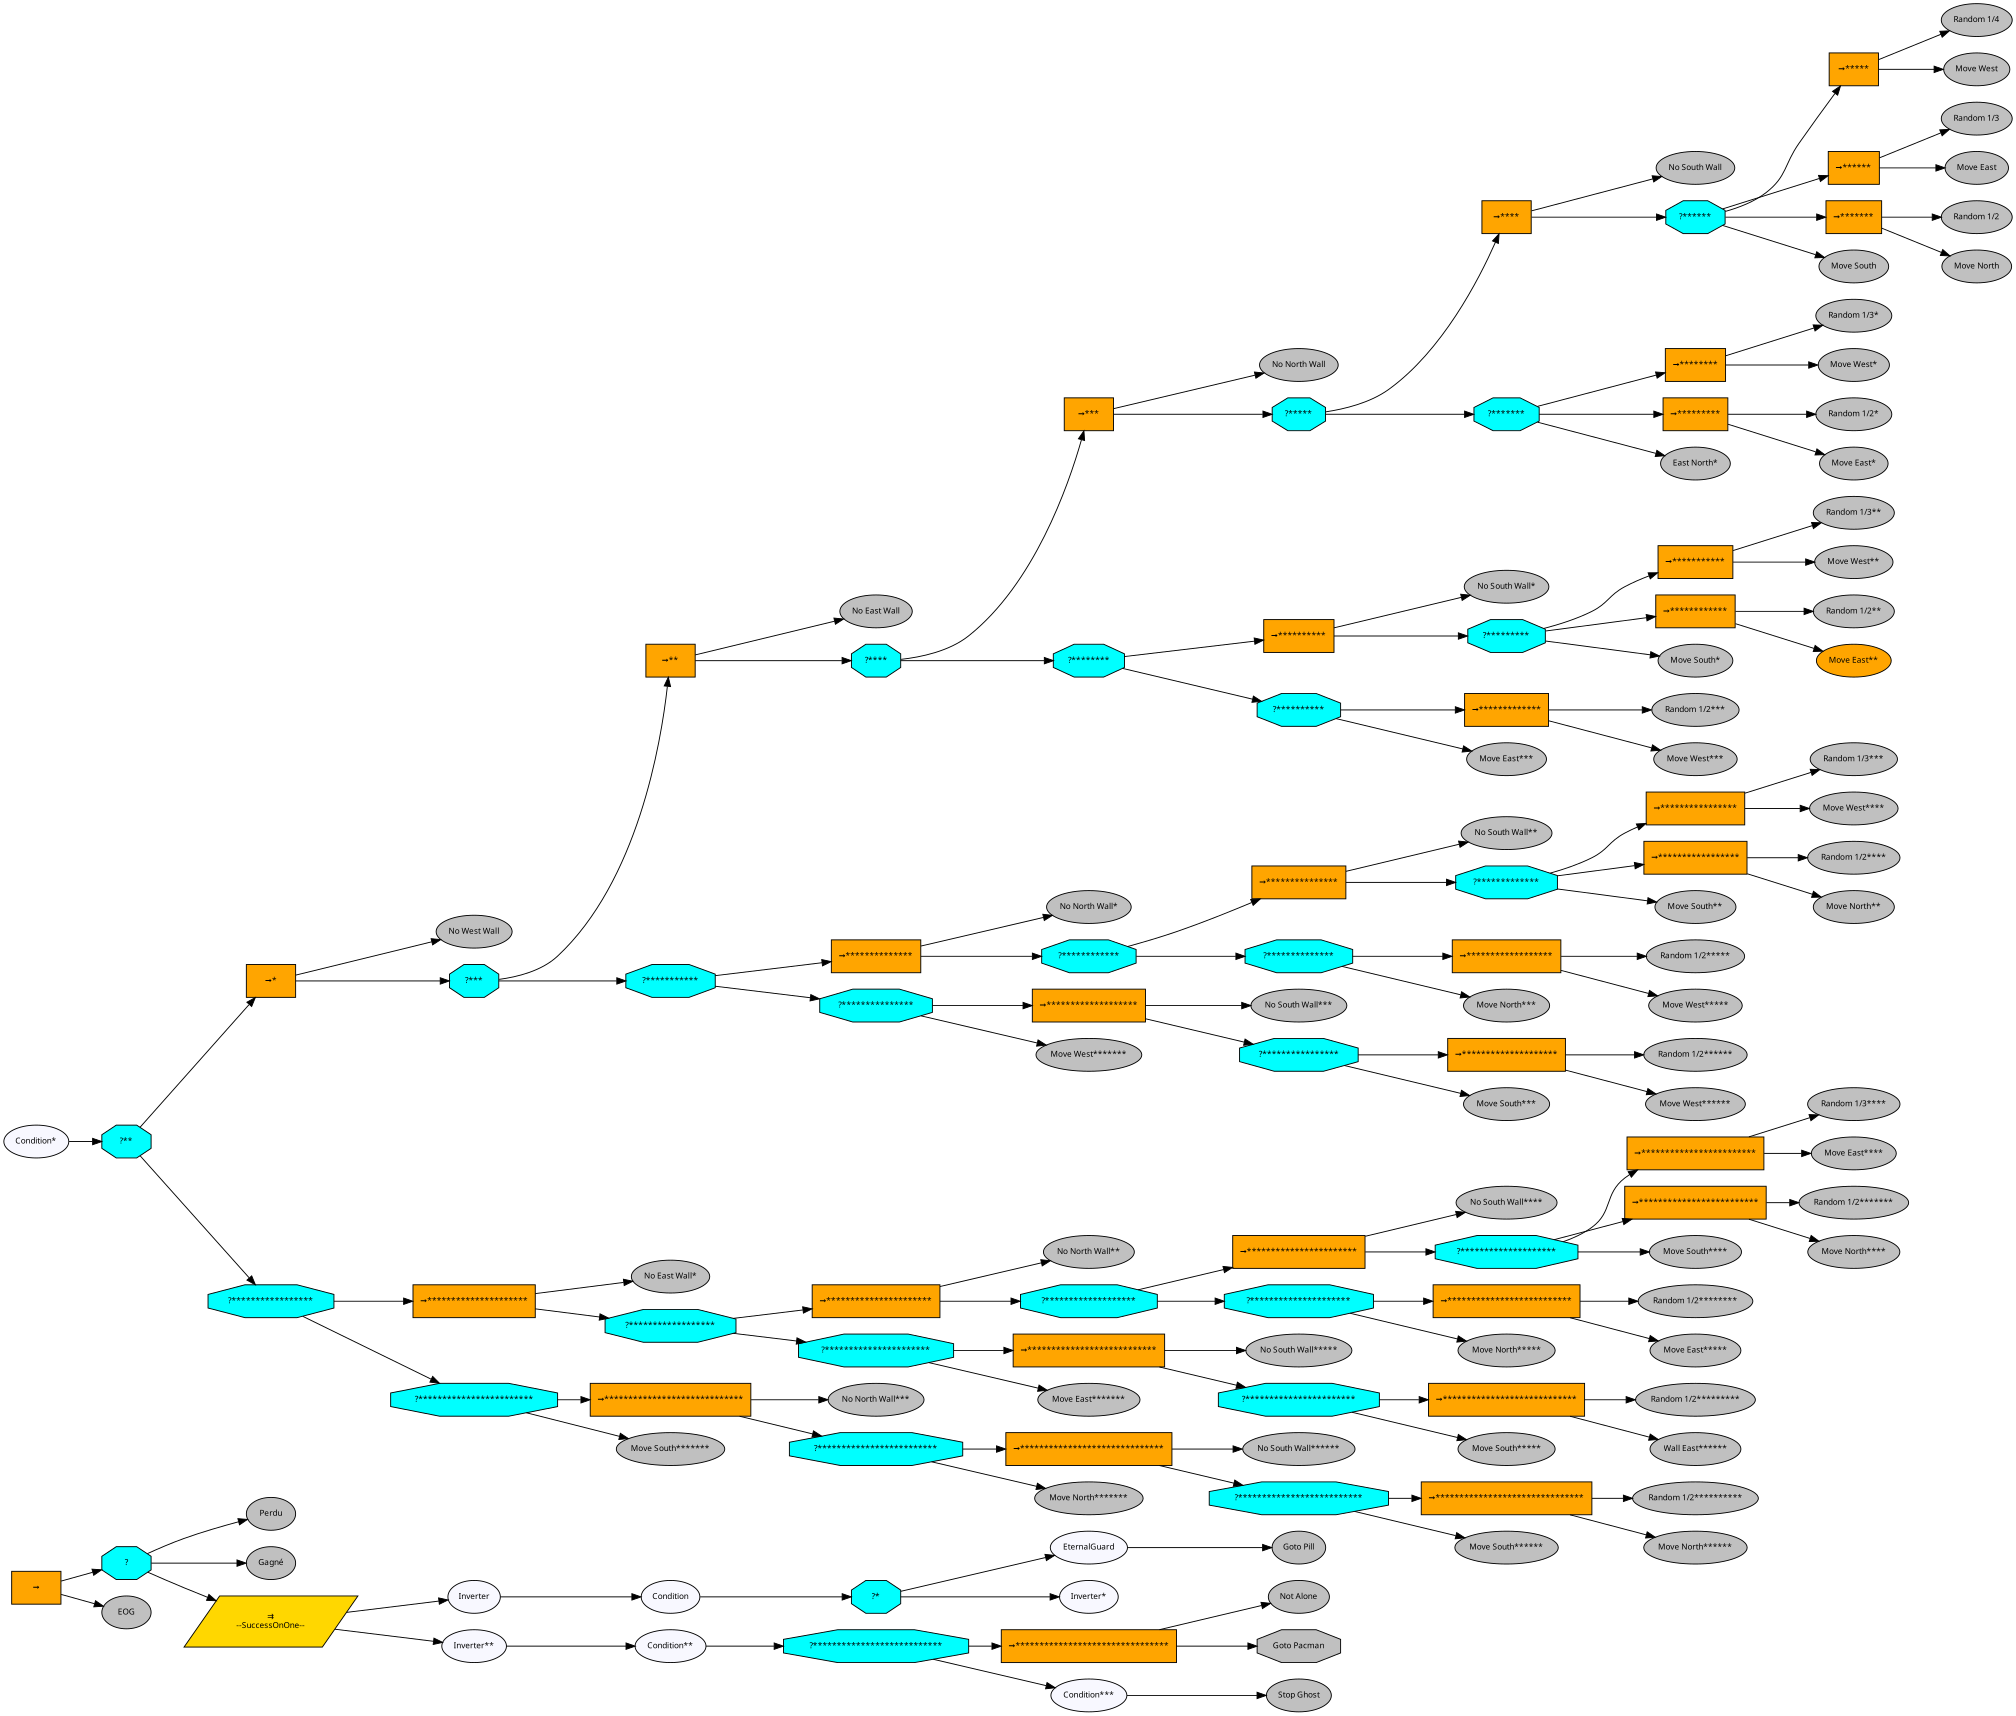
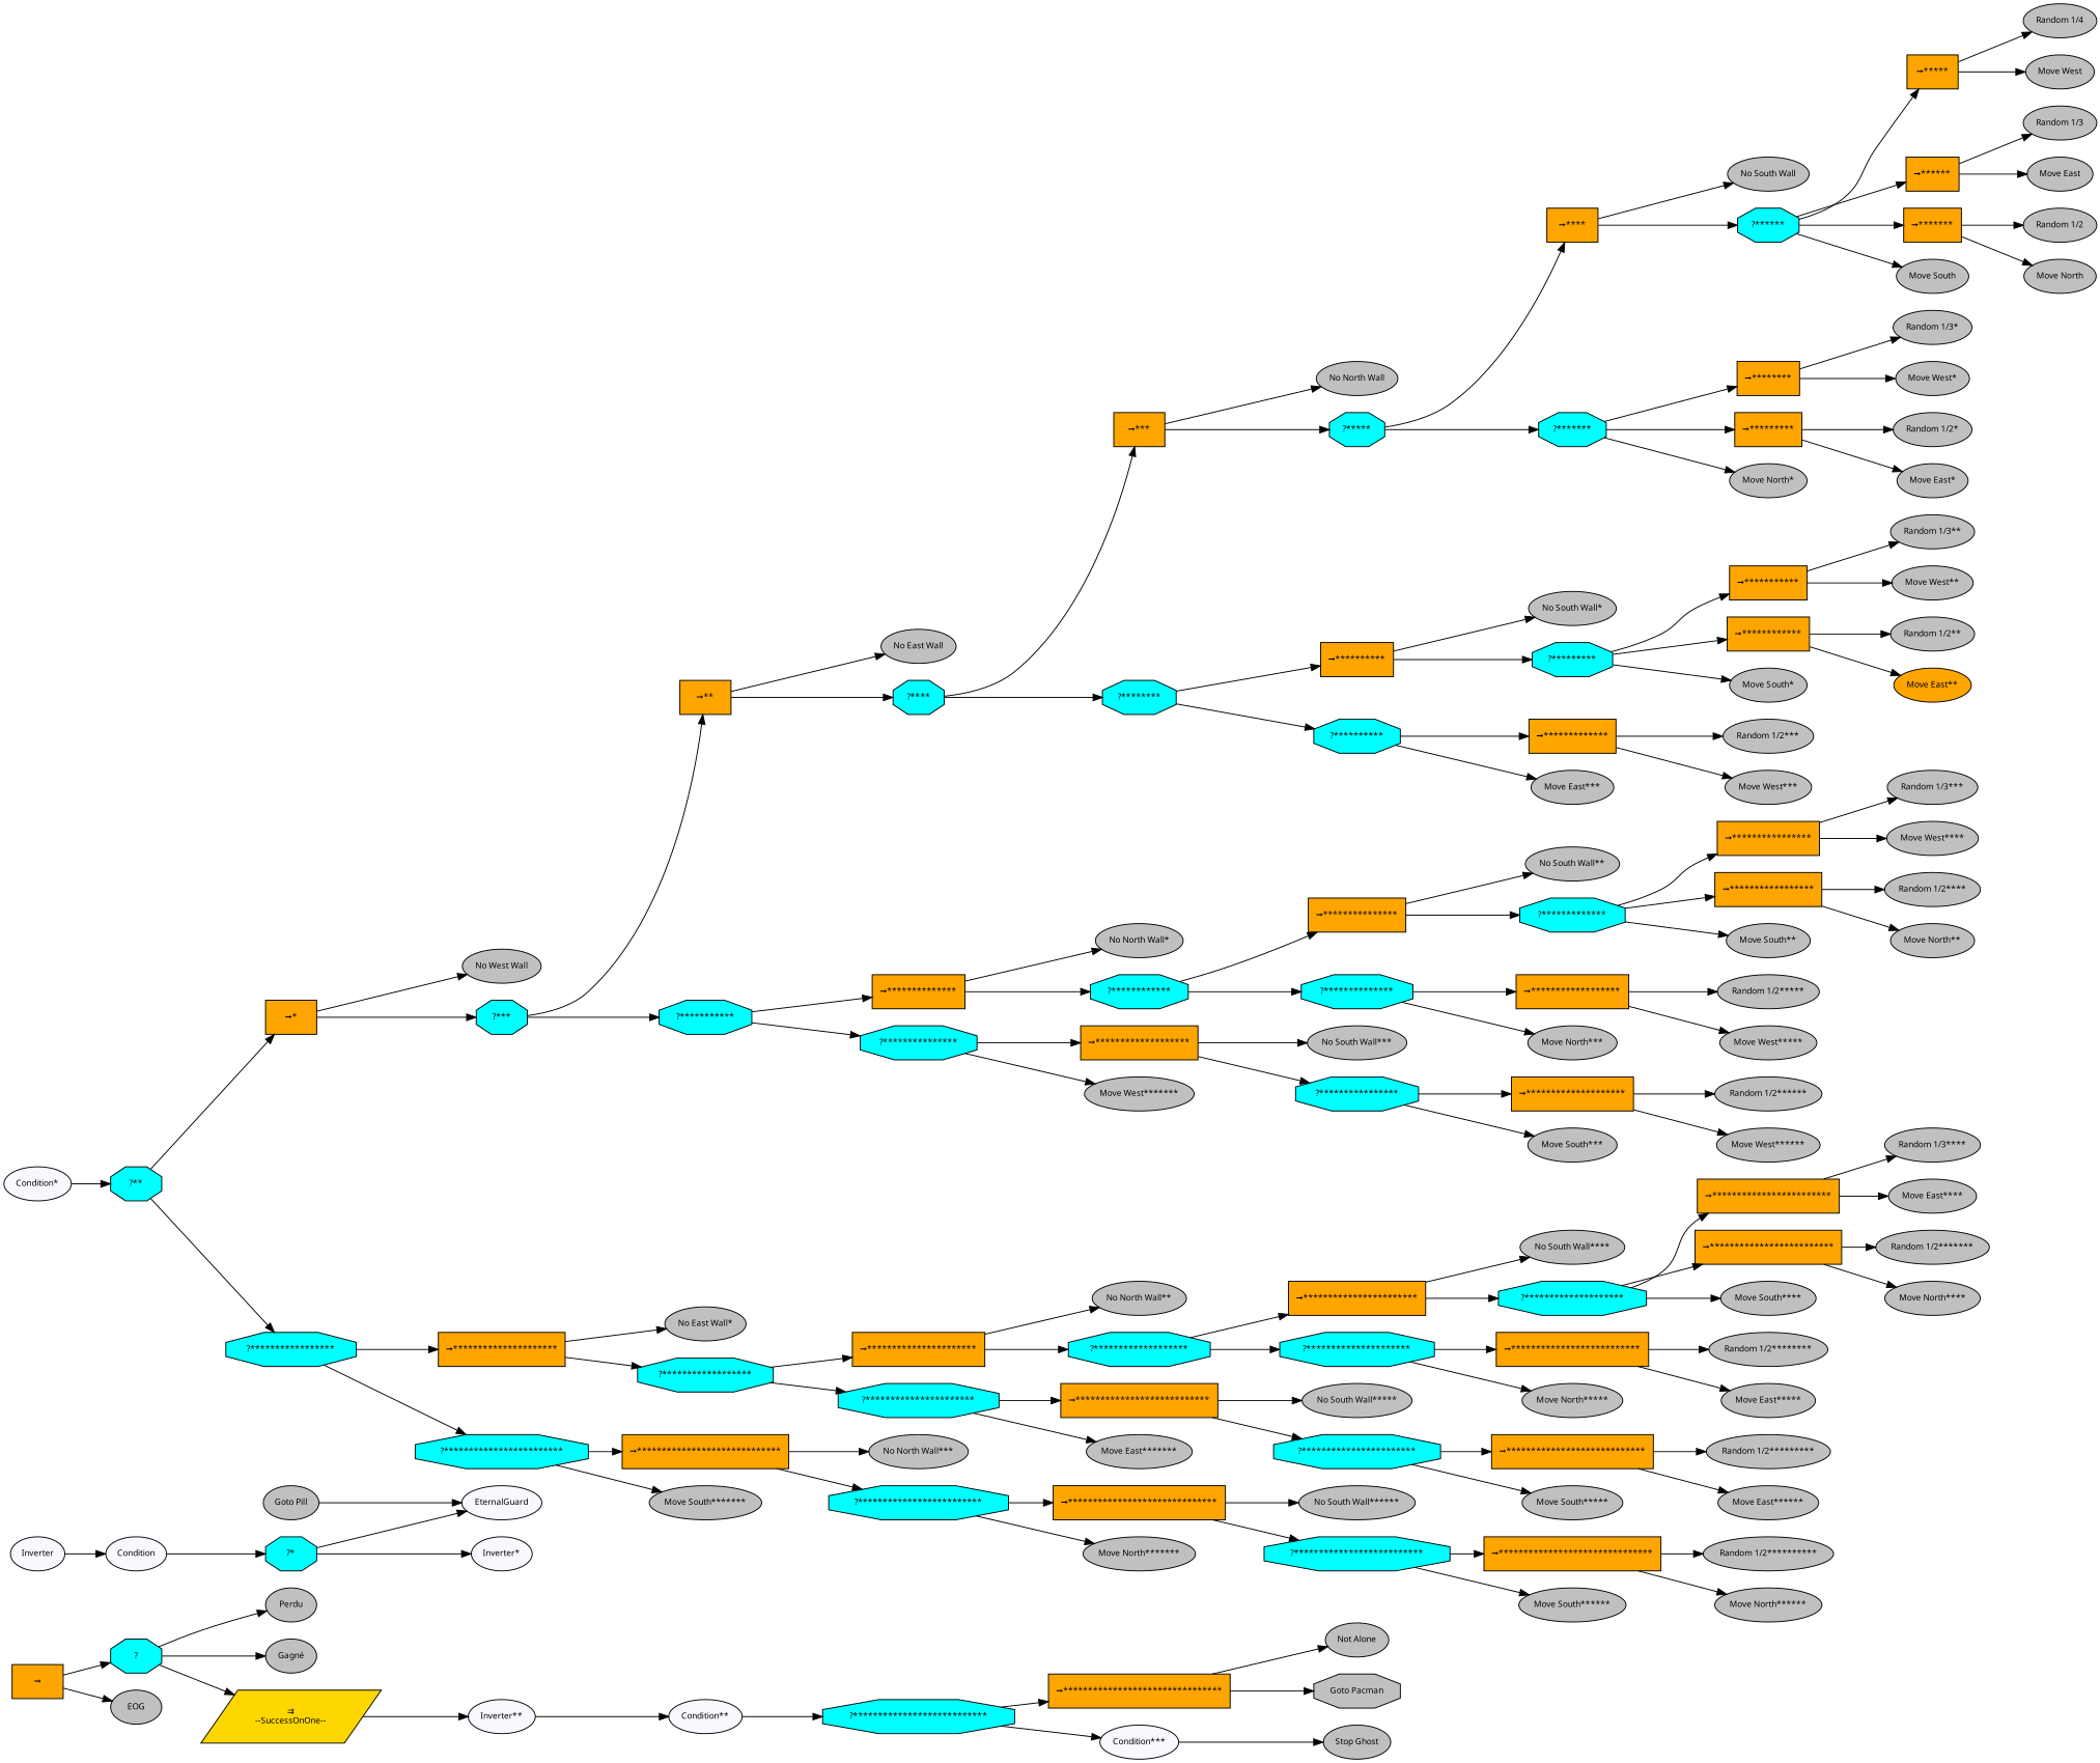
  digraph {
    fontname="Noto Sans"
    rankdir=LR
    node [fillcolor=gray fontcolor=black fontname="Noto Sans" fontsize=9 shape=ellipse style=filled]
    edge [fontname="Noto Sans"]
    n1 [fillcolor=orange label="→" shape=box]
    n2 [fillcolor=cyan label="?" shape=octagon]
    n3 [label=EOG]
    n4 [label=Perdu]
    n5 [label="Gagné"]
    n6 [fillcolor=gold label="⇉\n--SuccessOnOne--" shape=parallelogram]
    n7 [fillcolor=ghostwhite label=Inverter]
    n8 [fillcolor=ghostwhite label="Inverter**"]
    n9 [fillcolor=ghostwhite label=Condition]
    n10 [fillcolor=ghostwhite label="Condition**"]
    n11 [fillcolor=cyan label="?*" shape=octagon]
    n12 [fillcolor=ghostwhite label=EternalGuard]
    n13 [fillcolor=ghostwhite label="Inverter*"]
    n14 [label="Goto Pill"]
    n15 [fillcolor=ghostwhite label="Condition*"]
    n16 [fillcolor=cyan label="?**" shape=octagon]
    n17 [fillcolor=orange label="→*" shape=box]
    n18 [fillcolor=cyan label="?*****************" shape=octagon]
    n19 [label="No West Wall"]
    n20 [fillcolor=cyan label="?***" shape=octagon]
    n21 [fillcolor=orange label="→*********************" shape=box]
    n22 [fillcolor=cyan label="?************************" shape=octagon]
    n23 [fillcolor=orange label="→**" shape=box]
    n24 [fillcolor=cyan label="?***********" shape=octagon]
    n25 [label="No East Wall"]
    n26 [fillcolor=cyan label="?****" shape=octagon]
    n27 [fillcolor=orange label="→**************" shape=box]
    n28 [fillcolor=cyan label="?***************" shape=octagon]
    n29 [fillcolor=orange label="→***" shape=box]
    n30 [fillcolor=cyan label="?********" shape=octagon]
    n31 [label="No North Wall"]
    n32 [fillcolor=cyan label="?*****" shape=octagon]
    n33 [fillcolor=orange label="→**********" shape=box]
    n34 [fillcolor=cyan label="?**********" shape=octagon]
    n35 [fillcolor=orange label="→****" shape=box]
    n36 [fillcolor=cyan label="?*******" shape=octagon]
    n37 [label="No South Wall"]
    n38 [fillcolor=cyan label="?******" shape=octagon]
    n39 [fillcolor=orange label="→********" shape=box]
    n40 [fillcolor=orange label="→*********" shape=box]
-   n41 [label="East North*"]
+   n41 [label="Move North*"]
    n42 [fillcolor=orange label="→*****" shape=box]
    n43 [fillcolor=orange label="→******" shape=box]
    n44 [fillcolor=orange label="→*******" shape=box]
    n45 [label="Move South"]
    n46 [label="Random 1/4"]
    n47 [label="Move West"]
    n48 [label="Random 1/3"]
    n49 [label="Move East"]
    n50 [label="Random 1/2"]
    n51 [label="Move North"]
    n52 [label="Random 1/3*"]
    n53 [label="Move West*"]
    n54 [label="Random 1/2*"]
    n55 [label="Move East*"]
    n56 [label="No South Wall*"]
    n57 [fillcolor=cyan label="?*********" shape=octagon]
    n58 [fillcolor=orange label="→*************" shape=box]
    n59 [label="Move East***"]
    n60 [fillcolor=orange label="→***********" shape=box]
    n61 [fillcolor=orange label="→************" shape=box]
    n62 [label="Move South*"]
    n63 [label="Random 1/3**"]
    n64 [label="Move West**"]
    n65 [label="Random 1/2**"]
    n66 [fillcolor=orange label="Move East**"]
    n67 [label="Random 1/2***"]
    n68 [label="Move West***"]
    n69 [label="No North Wall*"]
    n70 [fillcolor=cyan label="?************" shape=octagon]
    n71 [fillcolor=orange label="→*******************" shape=box]
    n72 [label="Move West*******"]
    n73 [fillcolor=orange label="→***************" shape=box]
    n74 [fillcolor=cyan label="?**************" shape=octagon]
    n75 [label="No South Wall**"]
    n76 [fillcolor=cyan label="?*************" shape=octagon]
    n77 [fillcolor=orange label="→******************" shape=box]
    n78 [label="Move North***"]
    n79 [fillcolor=orange label="→****************" shape=box]
    n80 [fillcolor=orange label="→*****************" shape=box]
    n81 [label="Move South**"]
    n82 [label="Random 1/3***"]
    n83 [label="Move West****"]
    n84 [label="Random 1/2****"]
    n85 [label="Move North**"]
    n86 [label="Random 1/2*****"]
    n87 [label="Move West*****"]
    n88 [label="No South Wall***"]
    n89 [fillcolor=cyan label="?****************" shape=octagon]
    n90 [fillcolor=orange label="→********************" shape=box]
    n91 [label="Move South***"]
    n92 [label="Random 1/2******"]
    n93 [label="Move West******"]
    n94 [label="No East Wall*"]
    n95 [fillcolor=cyan label="?******************" shape=octagon]
    n96 [fillcolor=orange label="→*****************************" shape=box]
    n97 [label="Move South*******"]
    n98 [fillcolor=orange label="→**********************" shape=box]
    n99 [fillcolor=cyan label="?**********************" shape=octagon]
    n100 [label="No North Wall**"]
    n101 [fillcolor=cyan label="?*******************" shape=octagon]
    n102 [fillcolor=orange label="→***************************" shape=box]
    n103 [label="Move East*******"]
    n104 [fillcolor=orange label="→***********************" shape=box]
    n105 [fillcolor=cyan label="?*********************" shape=octagon]
    n106 [label="No South Wall****"]
    n107 [fillcolor=cyan label="?********************" shape=octagon]
    n108 [fillcolor=orange label="→**************************" shape=box]
    n109 [label="Move North*****"]
    n110 [fillcolor=orange label="→************************" shape=box]
    n111 [fillcolor=orange label="→*************************" shape=box]
    n112 [label="Move South****"]
    n113 [label="Random 1/3****"]
    n114 [label="Move East****"]
    n115 [label="Random 1/2*******"]
    n116 [label="Move North****"]
    n117 [label="Random 1/2********"]
    n118 [label="Move East*****"]
    n119 [label="No South Wall*****"]
    n120 [fillcolor=cyan label="?***********************" shape=octagon]
    n121 [fillcolor=orange label="→****************************" shape=box]
    n122 [label="Move South*****"]
    n123 [label="Random 1/2*********"]
-   n124 [label="Wall East******"]
+   n124 [label="Move East******"]
    n125 [label="No North Wall***"]
    n126 [fillcolor=cyan label="?*************************" shape=octagon]
    n127 [fillcolor=orange label="→******************************" shape=box]
    n128 [label="Move North*******"]
    n129 [label="No South Wall******"]
    n130 [fillcolor=cyan label="?**************************" shape=octagon]
    n131 [fillcolor=orange label="→*******************************" shape=box]
    n132 [label="Move South******"]
    n133 [label="Random 1/2**********"]
    n134 [label="Move North******"]
    n135 [fillcolor=cyan label="?***************************" shape=octagon]
    n136 [fillcolor=orange label="→********************************" shape=box]
    n137 [fillcolor=ghostwhite label="Condition***"]
    n138 [label="Not Alone"]
    n139 [label="Goto Pacman" shape=octagon]
    n140 [label="Stop Ghost"]
    n1 -> n2
    n1 -> n3
    n2 -> n4
    n2 -> n5
    n2 -> n6
-   n6 -> n7
    n6 -> n8
    n7 -> n9
    n8 -> n10
    n9 -> n11
    n10 -> n135
    n11 -> n12
    n11 -> n13
-   n12 -> n14
+   n14 -> n12
    n15 -> n16
    n16 -> n17
    n16 -> n18
    n17 -> n19
    n17 -> n20
    n18 -> n21
    n18 -> n22
    n20 -> n23
    n20 -> n24
    n21 -> n94
    n21 -> n95
    n22 -> n96
    n22 -> n97
    n23 -> n25
    n23 -> n26
    n24 -> n27
    n24 -> n28
    n26 -> n29
    n26 -> n30
    n27 -> n69
    n27 -> n70
    n28 -> n71
    n28 -> n72
    n29 -> n31
    n29 -> n32
    n30 -> n33
    n30 -> n34
    n32 -> n35
    n32 -> n36
    n33 -> n56
    n33 -> n57
    n34 -> n58
    n34 -> n59
    n35 -> n37
    n35 -> n38
    n36 -> n39
    n36 -> n40
    n36 -> n41
    n38 -> n42
    n38 -> n43
    n38 -> n44
    n38 -> n45
    n39 -> n52
    n39 -> n53
    n40 -> n54
    n40 -> n55
    n42 -> n46
    n42 -> n47
    n43 -> n48
    n43 -> n49
    n44 -> n50
    n44 -> n51
    n57 -> n60
    n57 -> n61
    n57 -> n62
    n58 -> n67
    n58 -> n68
    n60 -> n63
    n60 -> n64
    n61 -> n65
    n61 -> n66
    n70 -> n73
    n70 -> n74
    n71 -> n88
    n71 -> n89
    n73 -> n75
    n73 -> n76
    n74 -> n77
    n74 -> n78
    n76 -> n79
    n76 -> n80
    n76 -> n81
    n77 -> n86
    n77 -> n87
    n79 -> n82
    n79 -> n83
    n80 -> n84
    n80 -> n85
    n89 -> n90
    n89 -> n91
    n90 -> n92
    n90 -> n93
    n95 -> n98
    n95 -> n99
    n96 -> n125
    n96 -> n126
    n98 -> n100
    n98 -> n101
    n99 -> n102
    n99 -> n103
    n101 -> n104
    n101 -> n105
    n102 -> n119
    n102 -> n120
    n104 -> n106
    n104 -> n107
    n105 -> n108
    n105 -> n109
    n107 -> n110
    n107 -> n111
    n107 -> n112
    n108 -> n117
    n108 -> n118
    n110 -> n113
    n110 -> n114
    n111 -> n115
    n111 -> n116
    n120 -> n121
    n120 -> n122
    n121 -> n123
    n121 -> n124
    n126 -> n127
    n126 -> n128
    n127 -> n129
    n127 -> n130
    n130 -> n131
    n130 -> n132
    n131 -> n133
    n131 -> n134
    n135 -> n136
    n135 -> n137
    n136 -> n138
    n136 -> n139
    n137 -> n140
  }
